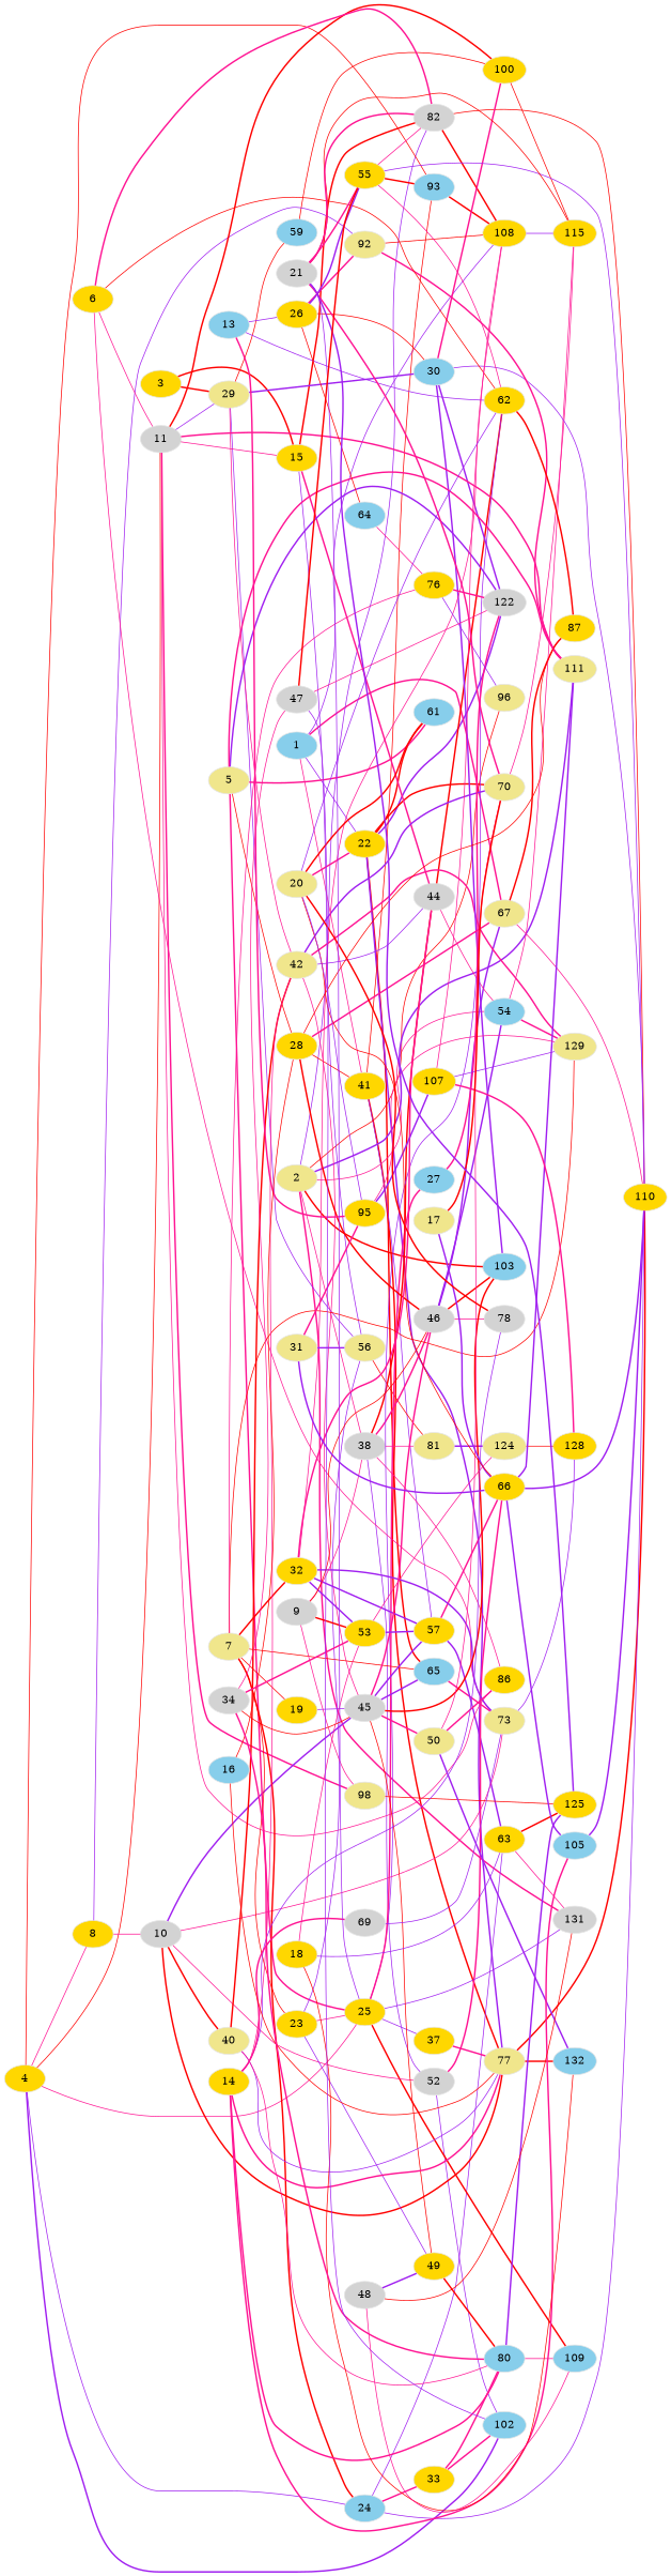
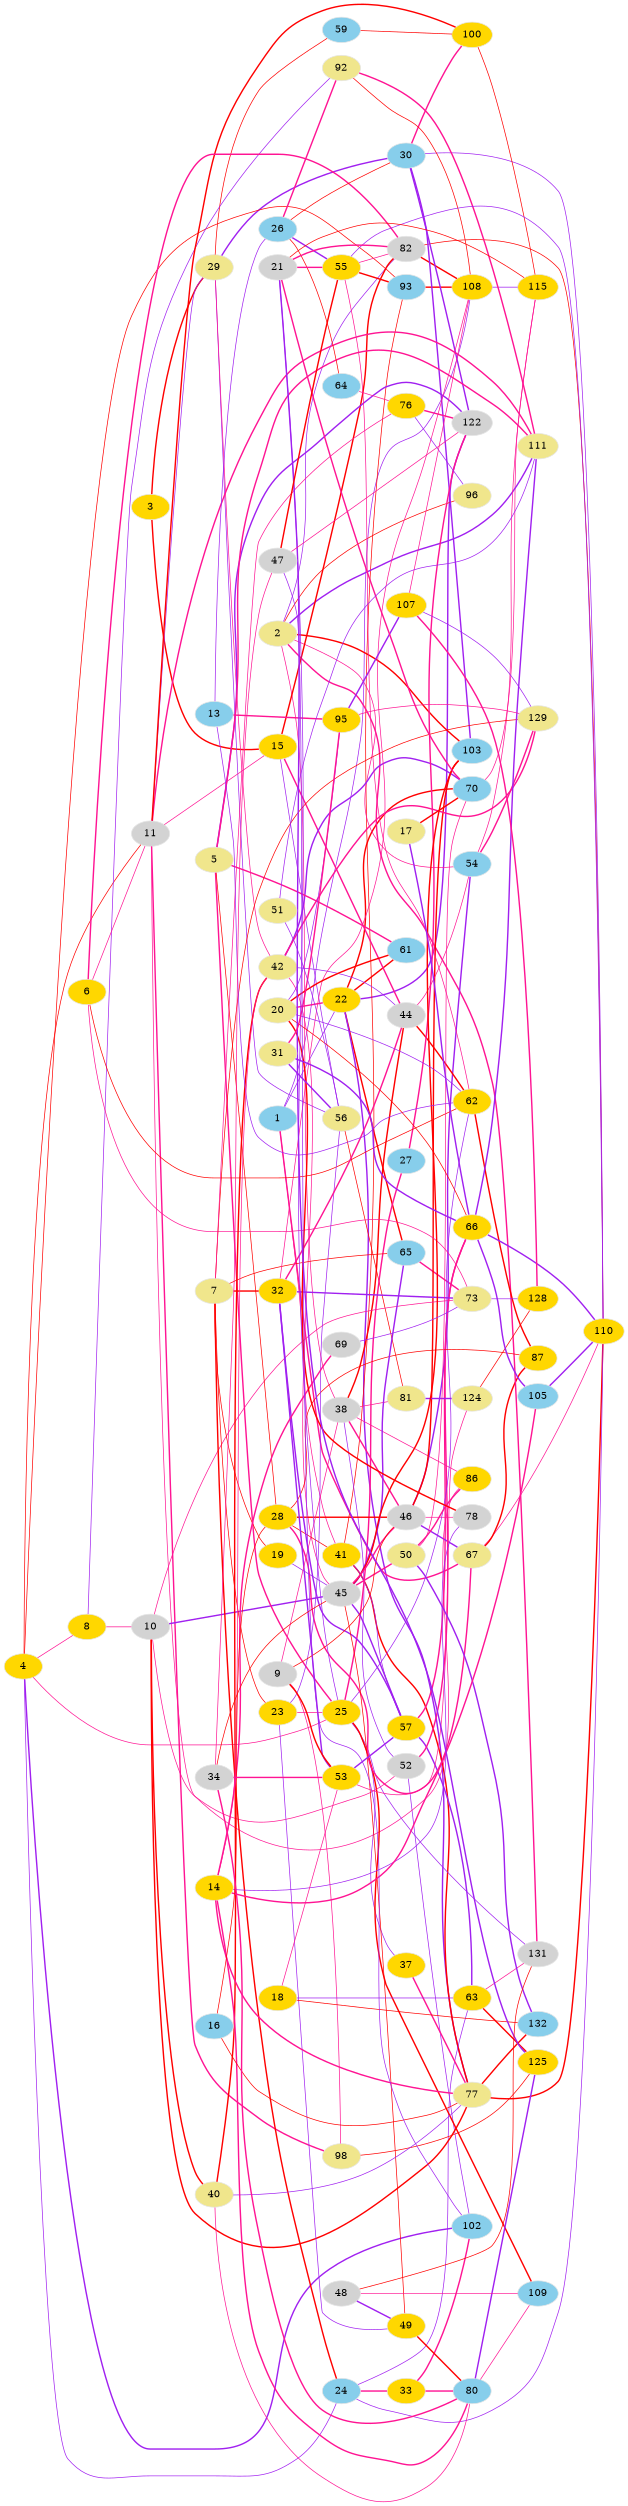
  graph {
    rankdir=LR
    node [color=gray90 fillcolor=gold style=filled]
    edge [color=deeppink style=bold]
    22 [super="+39"]
    61 [fillcolor=skyblue]
    122 [fillcolor=lightgrey]
    65 [fillcolor=skyblue]
    77 [fillcolor=khaki super="+120"]
-   70 [fillcolor=khaki super="+72"]
+   70 [fillcolor=skyblue super="+72"]
    1 [fillcolor=skyblue]
    41
    67 [fillcolor=khaki]
    108 [super="+123"]
    93 [fillcolor=skyblue super="+99"]
    57 [super="+84"]
    110 [super="+118"]
    87
    115
    2 [fillcolor=khaki super="+126"]
    38 [fillcolor=lightgrey super="+71"]
    54 [fillcolor=skyblue super="+79"]
    82 [fillcolor=lightgrey super="+97"]
    96 [fillcolor=khaki]
    103 [fillcolor=skyblue super="+116"]
    111 [fillcolor=khaki]
    131 [fillcolor=lightgrey]
    46 [fillcolor=lightgrey super="+112"]
    52 [fillcolor=lightgrey]
    86
    44 [fillcolor=lightgrey]
    81 [fillcolor=khaki]
    129 [fillcolor=khaki super="+133"]
    15 [super="+113"]
    56 [fillcolor=khaki super="+58"]
    3
    29 [fillcolor=khaki super="+43"]
    42 [fillcolor=khaki super="+85"]
    30 [fillcolor=skyblue]
    59 [fillcolor=skyblue]
    4 [super="+36"]
    8
    11 [fillcolor=lightgrey super="+130"]
    24 [fillcolor=skyblue]
    25 [super="+104"]
    102 [fillcolor=skyblue]
    10 [fillcolor=lightgrey super="+12"]
    92 [fillcolor=khaki]
    98 [fillcolor=khaki]
    100
    63 [super="+94"]
    33
    62 [super="+89"]
    27 [fillcolor=skyblue]
    37
    109 [fillcolor=skyblue]
    5 [fillcolor=khaki super="+60"]
    28 [super="+83"]
    6 [super="+101"]
    73 [fillcolor=khaki super="+75"]
    128
    7 [fillcolor=khaki super="+35"]
    19
    23 [super="+119"]
    32 [super="+117"]
    76
    45 [fillcolor=lightgrey super="+121"]
    49 [super="+90"]
    53
    40 [fillcolor=khaki]
    9 [fillcolor=lightgrey]
    78 [fillcolor=lightgrey]
    124 [fillcolor=khaki]
    125
    80 [fillcolor=skyblue super="+106"]
    50 [fillcolor=khaki]
    66 [super="+91"]
    132 [fillcolor=skyblue]
    13 [fillcolor=skyblue]
-   26
+   26 [fillcolor=skyblue]
    95 [super="+127"]
    55 [super="+88"]
    64 [fillcolor=skyblue]
    107
    14 [super="+114"]
    69 [fillcolor=lightgrey]
    105 [fillcolor=skyblue]
    16 [fillcolor=skyblue]
    17 [fillcolor=khaki]
    18
    20 [fillcolor=khaki super="+74"]
    21 [fillcolor=lightgrey super="+68"]
    31 [fillcolor=khaki]
    34 [fillcolor=lightgrey]
    47 [fillcolor=lightgrey]
    48 [fillcolor=lightgrey]
+   51 [fillcolor=khaki]
    22 -- 61 [color=red]
    22 -- 122 [color=purple]
    22 -- 65 [color=red]
    22 -- 77 [color=purple]
    22 -- 70 [color=red]
    65 -- 73
    77 -- 110 [color=red]
    77 -- 132 [color=red]
    70 -- 115 [style=solid]
    1 -- 22 [color=purple style=solid]
    1 -- 41 [style=solid]
    1 -- 67
    1 -- 108 [color=purple style=solid]
    41 -- 77 [color=red]
    41 -- 93 [color=red style=solid]
    41 -- 57 [color=purple style=solid]
    67 -- 110 [style=solid]
    67 -- 87 [color=red]
    108 -- 115 [color=purple style=solid]
    93 -- 108 [color=red]
    57 -- 63 [color=purple]
    57 -- 66
    2 -- 38 [style=solid]
    2 -- 54 [style=solid]
    2 -- 82 [color=purple style=solid]
    2 -- 96 [color=red style=solid]
    2 -- 103 [color=red]
    2 -- 111 [color=purple]
    2 -- 131
    38 -- 46
    38 -- 52 [color=purple style=solid]
    38 -- 86 [style=solid]
    38 -- 44 [color=red]
    38 -- 81 [style=solid]
    54 -- 115 [style=solid]
    54 -- 129
    82 -- 108 [color=red]
    82 -- 110 [color=red style=solid]
    46 -- 67 [color=purple]
    46 -- 54 [color=purple]
    46 -- 103 [color=red]
    46 -- 78 [style=solid]
    52 -- 102 [color=purple style=solid]
    52 -- 66
    44 -- 54 [style=solid]
    44 -- 62 [color=red]
    81 -- 124 [color=purple]
    15 -- 82 [color=red]
    15 -- 44
    15 -- 56 [color=purple style=solid]
    56 -- 81 [color=red style=solid]
    3 -- 15 [color=red]
    3 -- 29 [color=red]
    29 -- 56 [color=purple style=solid]
    29 -- 42 [style=solid]
    29 -- 30 [color=purple]
    29 -- 59 [color=red style=solid]
    42 -- 70 [color=purple]
    42 -- 44 [color=purple style=solid]
    42 -- 129
    42 -- 45 [style=solid]
    30 -- 122 [color=purple]
    30 -- 110 [color=purple style=solid]
    30 -- 103 [color=purple]
    30 -- 100
    59 -- 100 [color=red style=solid]
    4 -- 93 [color=red style=solid]
    4 -- 8 [style=solid]
    4 -- 11 [color=red style=solid]
    4 -- 24 [color=purple style=solid]
    4 -- 25 [style=solid]
    4 -- 102 [color=purple]
    8 -- 10 [style=solid]
    8 -- 92 [color=purple style=solid]
    11 -- 111
    11 -- 86 [style=solid]
    11 -- 15 [style=solid]
    11 -- 29 [color=purple style=solid]
    11 -- 98
    11 -- 100 [color=red]
    24 -- 110 [color=purple style=solid]
    24 -- 63 [color=purple style=solid]
    24 -- 33
    25 -- 131 [color=purple style=solid]
    25 -- 62 [color=purple style=solid]
    25 -- 27
    25 -- 37 [color=purple style=solid]
    25 -- 109 [color=red]
    10 -- 77 [color=red]
    10 -- 52 [style=solid]
    10 -- 73 [style=solid weight=2]
    10 -- 45 [color=purple]
    10 -- 40 [color=red]
    92 -- 108 [color=red style=solid]
    92 -- 111
    98 -- 125 [color=red style=solid]
    100 -- 115 [color=red style=solid]
    63 -- 131 [style=solid]
    63 -- 125 [color=red]
    33 -- 102
    33 -- 80
    62 -- 87 [color=red]
    27 -- 122
    37 -- 77
    5 -- 61
    5 -- 122 [color=purple]
    5 -- 111
    5 -- 25
    5 -- 28 [color=red style=solid]
    28 -- 41 [color=red style=solid]
    28 -- 67
    28 -- 87 [color=red style=solid]
    28 -- 46 [color=red]
    6 -- 82
    6 -- 11 [style=solid]
    6 -- 62 [color=red style=solid]
    6 -- 73 [style=solid]
    73 -- 128 [color=purple style=solid]
    7 -- 65 [color=red style=solid]
    7 -- 129 [color=red style=solid]
    7 -- 24 [color=red]
    7 -- 19 [color=red style=solid]
    7 -- 23 [color=red style=solid]
    7 -- 32 [color=red]
    7 -- 76 [style=solid]
    19 -- 45 [color=purple style=solid]
    23 -- 56 [color=purple style=solid]
    23 -- 25 [style=solid]
    23 -- 49 [color=purple style=solid]
    32 -- 108 [style=solid]
    32 -- 57 [color=purple]
    32 -- 44
    32 -- 73 [color=purple]
    32 -- 53 [color=purple]
    76 -- 122
    76 -- 96 [color=purple style=solid]
    45 -- 65 [color=purple]
    45 -- 57 [color=purple]
    45 -- 103 [color=red]
    45 -- 46
    45 -- 49 [color=red style=solid]
    45 -- 50
    49 -- 80 [color=red]
    53 -- 57 [color=purple]
    53 -- 124 [style=solid]
    40 -- 77 [color=purple style=solid]
    40 -- 42 [color=red]
    40 -- 80 [style=solid]
    9 -- 38 [style=solid]
    9 -- 46 [color=red style=solid]
    9 -- 98 [style=solid]
    9 -- 53 [color=red]
    124 -- 128 [color=red style=solid]
    80 -- 109 [style=solid]
    80 -- 125 [color=purple]
    50 -- 70 [style=solid]
    50 -- 86
    50 -- 132 [color=purple]
    66 -- 110 [color=purple]
    66 -- 111 [color=purple]
    66 -- 105 [color=purple]
    13 -- 62 [color=purple style=solid]
    13 -- 26 [color=purple style=solid]
    13 -- 95
    26 -- 30 [color=red style=solid]
    26 -- 92
    26 -- 55 [color=purple]
    26 -- 64 [color=red style=solid]
    95 -- 129 [style=solid]
    95 -- 107 [color=purple]
    55 -- 93 [color=red]
    55 -- 110 [color=purple style=solid]
    55 -- 82 [style=solid]
    55 -- 62 [style=solid]
    64 -- 76 [style=solid]
    107 -- 108 [style=solid]
    107 -- 129 [color=purple style=solid]
    107 -- 128
    14 -- 77
    14 -- 42 [style=solid]
    14 -- 78 [color=purple style=solid]
    14 -- 80
    14 -- 69
    14 -- 105
    69 -- 73 [color=purple style=solid]
    105 -- 110 [color=purple]
    16 -- 77 [color=red style=solid]
    16 -- 28 [color=red style=solid]
    17 -- 70 [color=red]
    17 -- 66 [color=purple]
    18 -- 63 [color=purple style=solid]
    18 -- 53 [style=solid]
    18 -- 132 [color=red style=solid]
    20 -- 22
    20 -- 61 [color=red]
    20 -- 62 [color=purple style=solid]
    20 -- 78 [color=red]
    20 -- 66 [color=red style=solid]
    20 -- 95 [color=purple style=solid]
    21 -- 70
    21 -- 115 [color=red style=solid]
    21 -- 82 [weight=2]
    21 -- 25 [color=purple style=solid]
    21 -- 125 [color=purple]
    21 -- 55
    31 -- 56 [color=purple]
    31 -- 66 [color=purple]
    31 -- 95
    34 -- 45 [color=red style=solid]
    34 -- 53
    34 -- 80 [weight=2]
    34 -- 47 [style=solid]
    47 -- 122 [style=solid]
    47 -- 102 [color=purple style=solid]
    47 -- 55 [color=red]
    48 -- 131 [color=red style=solid]
    48 -- 109 [style=solid]
    48 -- 49 [color=purple]
+   51 -- 111 [color=purple style=solid]
+   51 -- 56 [color=purple style=solid]
  }
